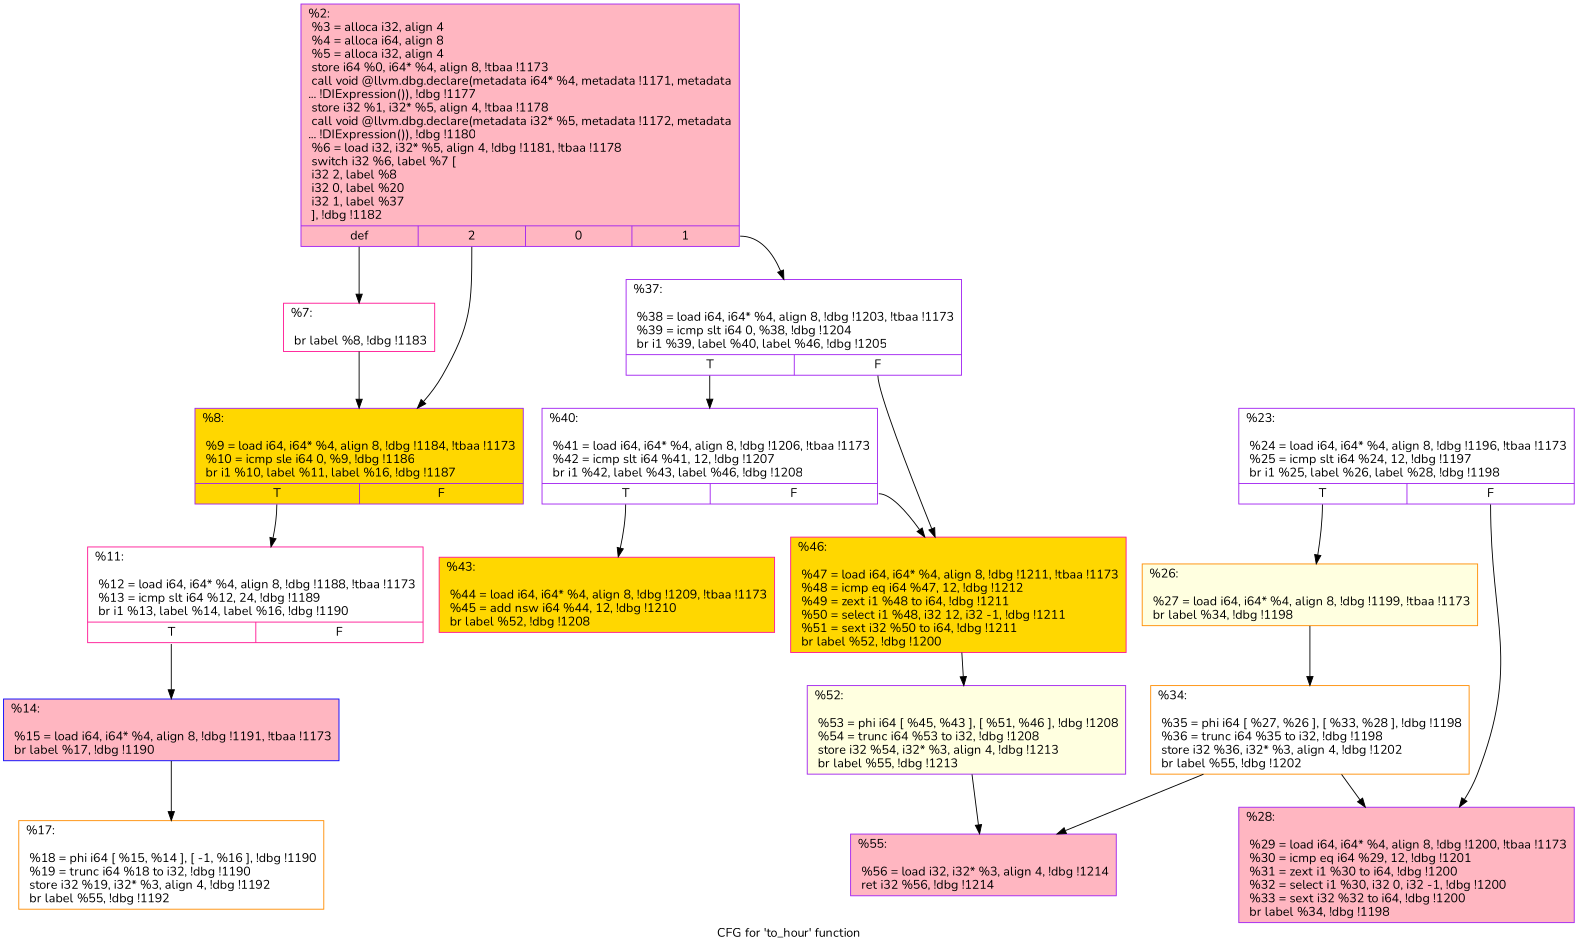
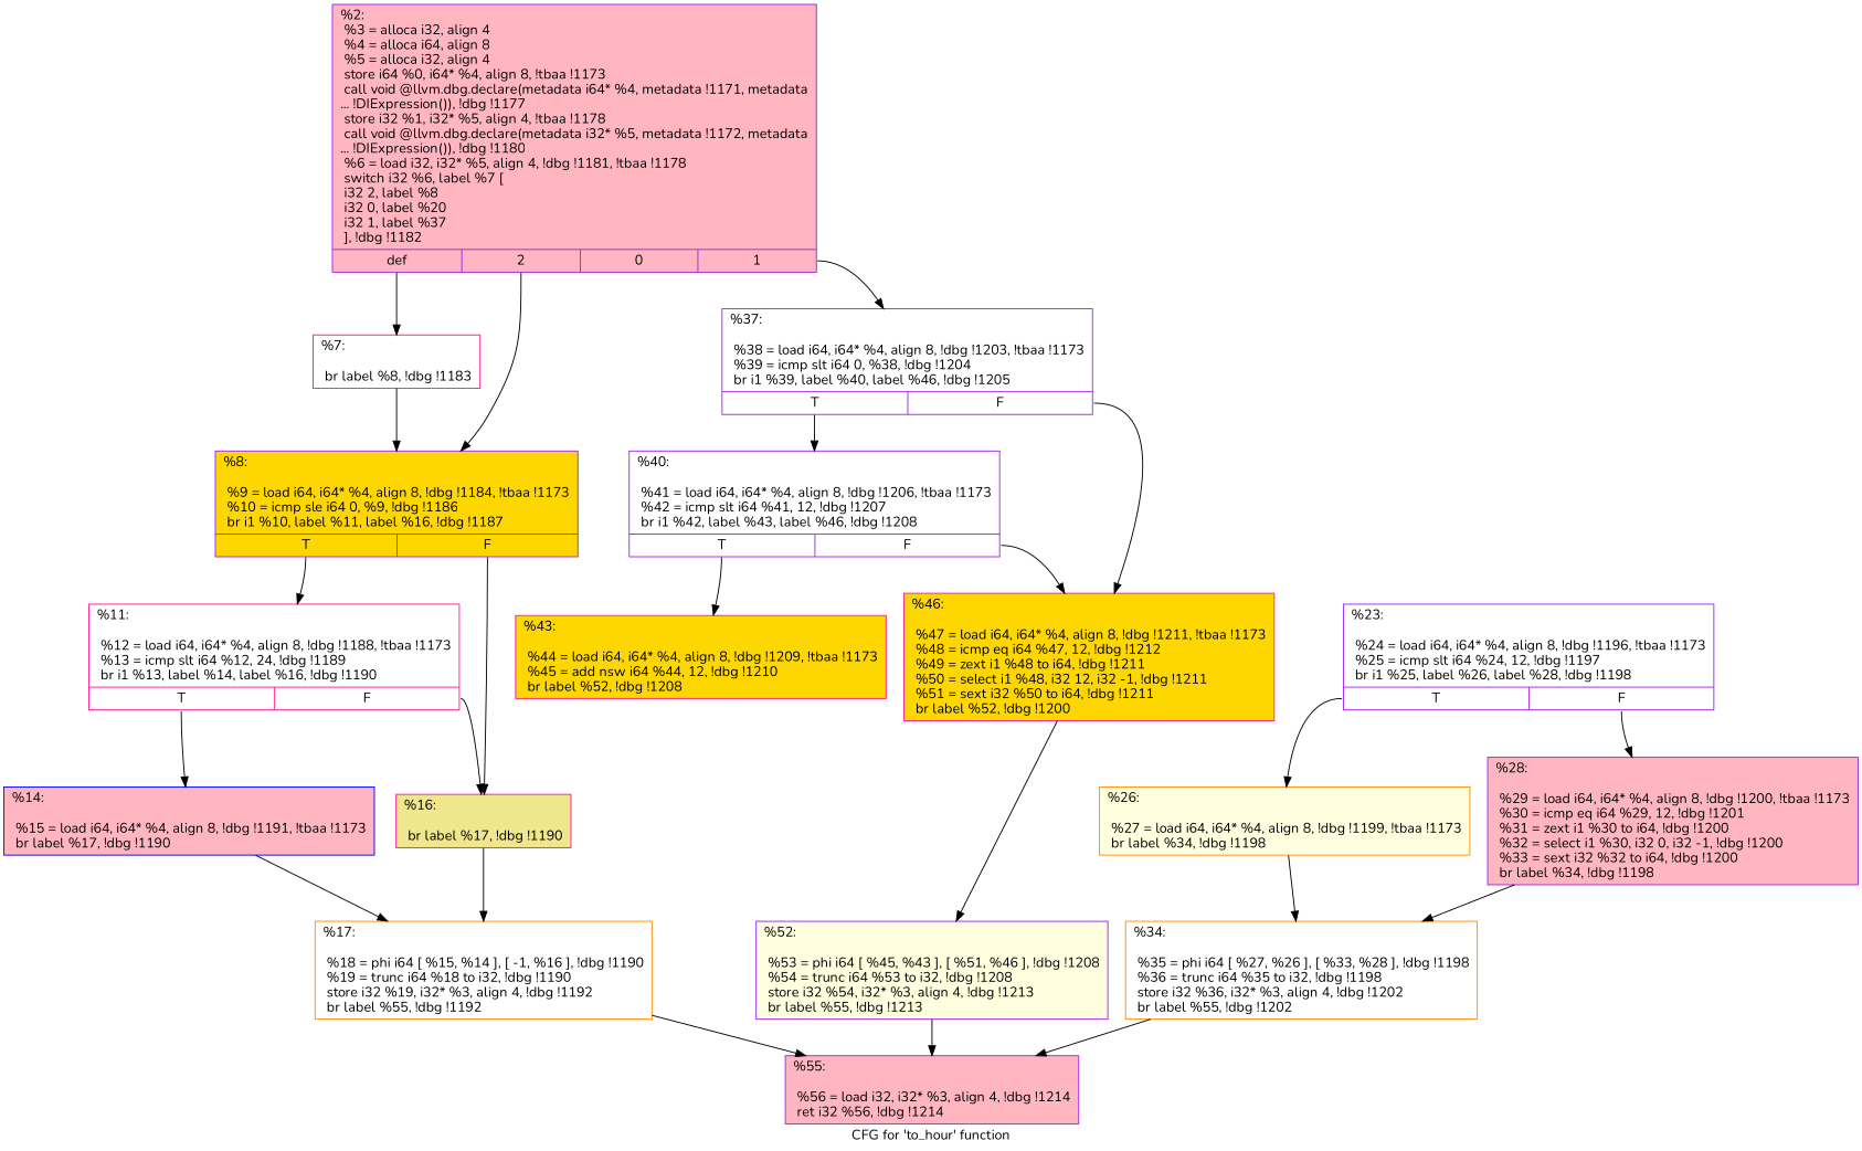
  digraph {
    fontname=Nunito
    label="CFG for 'to_hour' function"
    node [color=purple fillcolor=white fontname=Nunito shape=record style=filled]
    edge [fontname=Nunito]
    n1 [fillcolor=lightpink label="{%2:\l  %3 = alloca i32, align 4\l  %4 = alloca i64, align 8\l  %5 = alloca i32, align 4\l  store i64 %0, i64* %4, align 8, !tbaa !1173\l  call void @llvm.dbg.declare(metadata i64* %4, metadata !1171, metadata\l... !DIExpression()), !dbg !1177\l  store i32 %1, i32* %5, align 4, !tbaa !1178\l  call void @llvm.dbg.declare(metadata i32* %5, metadata !1172, metadata\l... !DIExpression()), !dbg !1180\l  %6 = load i32, i32* %5, align 4, !dbg !1181, !tbaa !1178\l  switch i32 %6, label %7 [\l    i32 2, label %8\l    i32 0, label %20\l    i32 1, label %37\l  ], !dbg !1182\l|{<s0>def|<s1>2|<s2>0|<s3>1}}"]
    n2 [color=deeppink label="{%7:\l\l  br label %8, !dbg !1183\l}"]
    n3 [fillcolor=gold label="{%8:\l\l  %9 = load i64, i64* %4, align 8, !dbg !1184, !tbaa !1173\l  %10 = icmp sle i64 0, %9, !dbg !1186\l  br i1 %10, label %11, label %16, !dbg !1187\l|{<s0>T|<s1>F}}"]
    n4 [label="{%37:\l\l  %38 = load i64, i64* %4, align 8, !dbg !1203, !tbaa !1173\l  %39 = icmp slt i64 0, %38, !dbg !1204\l  br i1 %39, label %40, label %46, !dbg !1205\l|{<s0>T|<s1>F}}"]
    n5 [color=deeppink label="{%11:\l\l  %12 = load i64, i64* %4, align 8, !dbg !1188, !tbaa !1173\l  %13 = icmp slt i64 %12, 24, !dbg !1189\l  br i1 %13, label %14, label %16, !dbg !1190\l|{<s0>T|<s1>F}}"]
+   n6 [color=deeppink fillcolor=khaki label="{%16:\l\l  br label %17, !dbg !1190\l}"]
    n7 [label="{%40:\l\l  %41 = load i64, i64* %4, align 8, !dbg !1206, !tbaa !1173\l  %42 = icmp slt i64 %41, 12, !dbg !1207\l  br i1 %42, label %43, label %46, !dbg !1208\l|{<s0>T|<s1>F}}"]
    n8 [color=deeppink fillcolor=gold label="{%46:\l\l  %47 = load i64, i64* %4, align 8, !dbg !1211, !tbaa !1173\l  %48 = icmp eq i64 %47, 12, !dbg !1212\l  %49 = zext i1 %48 to i64, !dbg !1211\l  %50 = select i1 %48, i32 12, i32 -1, !dbg !1211\l  %51 = sext i32 %50 to i64, !dbg !1211\l  br label %52, !dbg !1200\l}"]
    n9 [color=blue fillcolor=lightpink label="{%14:\l\l  %15 = load i64, i64* %4, align 8, !dbg !1191, !tbaa !1173\l  br label %17, !dbg !1190\l}"]
    n10 [color=darkorange label="{%17:\l\l  %18 = phi i64 [ %15, %14 ], [ -1, %16 ], !dbg !1190\l  %19 = trunc i64 %18 to i32, !dbg !1190\l  store i32 %19, i32* %3, align 4, !dbg !1192\l  br label %55, !dbg !1192\l}"]
    n11 [label="{%23:\l\l  %24 = load i64, i64* %4, align 8, !dbg !1196, !tbaa !1173\l  %25 = icmp slt i64 %24, 12, !dbg !1197\l  br i1 %25, label %26, label %28, !dbg !1198\l|{<s0>T|<s1>F}}"]
    n12 [fillcolor=lightpink label="{%28:\l\l  %29 = load i64, i64* %4, align 8, !dbg !1200, !tbaa !1173\l  %30 = icmp eq i64 %29, 12, !dbg !1201\l  %31 = zext i1 %30 to i64, !dbg !1200\l  %32 = select i1 %30, i32 0, i32 -1, !dbg !1200\l  %33 = sext i32 %32 to i64, !dbg !1200\l  br label %34, !dbg !1198\l}"]
    n13 [color=darkorange fillcolor=lightyellow label="{%26:\l\l  %27 = load i64, i64* %4, align 8, !dbg !1199, !tbaa !1173\l  br label %34, !dbg !1198\l}"]
    n14 [color=darkorange label="{%34:\l\l  %35 = phi i64 [ %27, %26 ], [ %33, %28 ], !dbg !1198\l  %36 = trunc i64 %35 to i32, !dbg !1198\l  store i32 %36, i32* %3, align 4, !dbg !1202\l  br label %55, !dbg !1202\l}"]
    n15 [color=deeppink fillcolor=gold label="{%43:\l\l  %44 = load i64, i64* %4, align 8, !dbg !1209, !tbaa !1173\l  %45 = add nsw i64 %44, 12, !dbg !1210\l  br label %52, !dbg !1208\l}"]
    n16 [fillcolor=lightyellow label="{%52:\l\l  %53 = phi i64 [ %45, %43 ], [ %51, %46 ], !dbg !1208\l  %54 = trunc i64 %53 to i32, !dbg !1208\l  store i32 %54, i32* %3, align 4, !dbg !1213\l  br label %55, !dbg !1213\l}"]
    n17 [fillcolor=lightpink label="{%55:\l\l  %56 = load i32, i32* %3, align 4, !dbg !1214\l  ret i32 %56, !dbg !1214\l}"]
    n1 -> n2 [tailport=s0]
    n1 -> n3 [tailport=s1]
    n1 -> n4 [tailport=s3]
    n2 -> n3
    n3 -> n5 [tailport=s0]
+   n3 -> n6 [tailport=s1]
    n4 -> n7 [tailport=s0]
    n4 -> n8 [tailport=s1]
+   n5 -> n6 [tailport=s1]
    n5 -> n9 [tailport=s0]
+   n6 -> n10
    n7 -> n8 [tailport=s1]
    n7 -> n15 [tailport=s0]
    n8 -> n16
    n9 -> n10
+   n10 -> n17
    n11 -> n12 [tailport=s1]
    n11 -> n13 [tailport=s0]
-   n14 -> n12
+   n12 -> n14
    n13 -> n14
    n14 -> n17
    n16 -> n17
  }
